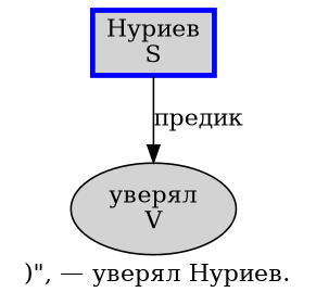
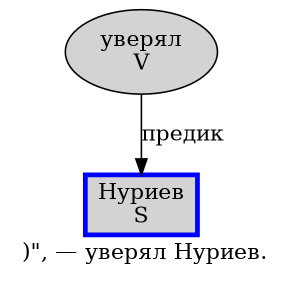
  digraph {
    label=")\", — уверял Нуриев."
    node [fillcolor=lightgray style=filled]
    n1 [label="уверял\nV" penwidth=1 shape=ellipse]
    n2 [color=blue label="Нуриев\nS" penwidth=3 shape=box]
-   n2 -> n1 [label="предик"]
+   n1 -> n2 [label="предик"]
  }
